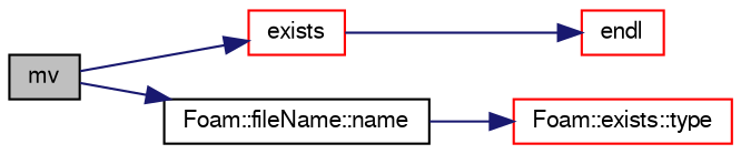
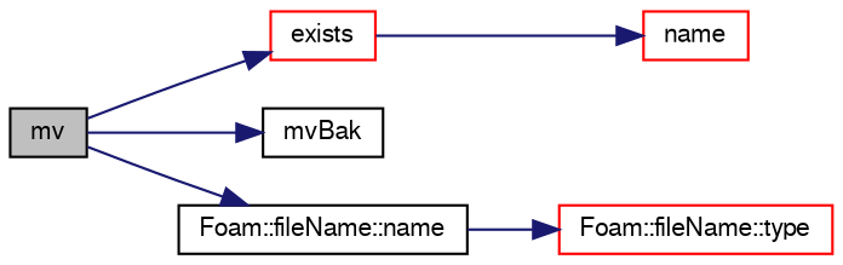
  digraph {
    rankdir=LR
    node [color=black fontname=FreeSans fontsize=10 shape=record]
    edge [color=midnightblue fontname=FreeSans fontsize=10 labelfontname=FreeSans labelfontsize=10 style=solid]
    n1 [fillcolor=grey75 fontcolor=black height=0.2 label=mv style=filled width=0.4]
    n2 [color=red height=0.2 label=exists width=0.4]
+   n3 [height=0.2 label=mvBak width=0.4]
    n4 [height=0.2 label="Foam::fileName::name" width=0.4]
-   n5 [color=red height=0.2 label=endl width=0.4]
-   n6 [color=red height=0.2 label="Foam::exists::type" width=0.4]
+   n5 [color=red height=0.2 label=name width=0.4]
+   n6 [color=red height=0.2 label="Foam::fileName::type" width=0.4]
    n1 -> n2
+   n1 -> n3
    n1 -> n4
    n2 -> n5
    n4 -> n6
  }
